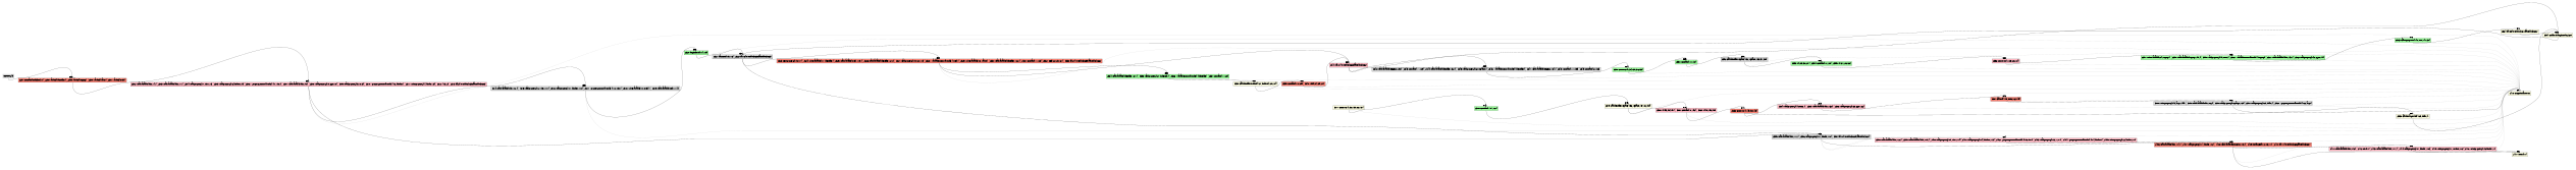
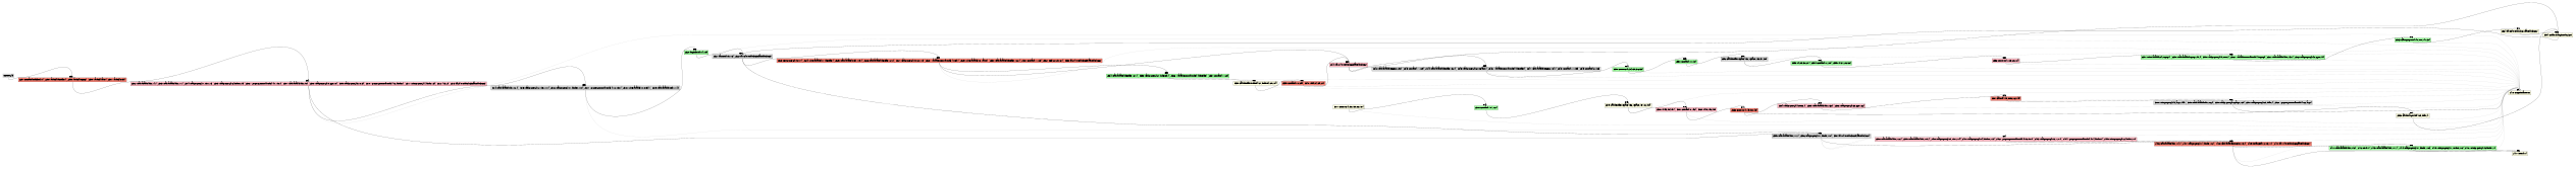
  digraph {
    rankdir=LR
    node [fillcolor=lightyellow shape=record style=filled]
    edge [headport=n tailport=s]
    n1 [fillcolor=lightgrey label=BB_entry45 shape=none]
    n2 [fillcolor=salmon label="{2297: constant[undefined,v1]|2298: vardecl['identifier']|2299: vardecl['regexp']|2300: vardecl['value']|2301: vardecl['_ref1']}"]
    n3 [fillcolor=lightpink label="{2302: read-variable['this',v4,-]|2303: read-variable['this',v7,-]|2304: read-property[v7,'view',v6]|2305: read-property[v6,'binders',v5]|2306: \<property-non-null-undef\>[v7,'view']|2307: read-variable['this',v9,-]|2308: read-property[v9,'type',v8]|2309: read-property[v5,v8,v3]|2310: \<property-non-null-undef\>[v6,'binders']|2311: write-property[v4,'binder',v3]|2312: ![v3,v2]|2313: if[v2](true-block:655,false-block:683)}"]
    n4 [fillcolor=lightgrey label="{2314: read-variable['this',v12,-]|2315: read-property[v12,'view',v11]|2316: read-property[v11,'binders',v10]|2317: \<property-non-null-undef\>[v12,'view']|2318: write-variable[v10,'_ref1']*|2319: read-variable['_ref1',v14,-]}"]
    n5 [fillcolor=lightgrey label="{2395: read-variable['this',v11,-]|2396: read-property[v11,'binder',v10]|2397: if[v10](true-block:685,false-block:684)}"]
    n6 [label="{2418: exceptional-return}"]
    n7 [fillcolor=palegreen label="{2320: begin-for-in[v14,v15]}"]
    n8 [fillcolor=salmon label="{2406: read-variable['this',v14,-]|2407: read-property[v14,'binder',v12]|2408: read-variable['Function',v13,-]|2409: instanceof[v12,v13,v11]|2410: if[v11](true-block:686,false-block:687)}"]
    n9 [fillcolor=lightpink label="{2398: read-variable['this',v12,-]|2399: read-variable['this',v15,-]|2400: read-property[v15,'view',v14]|2401: read-property[v14,'binders',v13]|2402: \<property-non-null-undef\>[v15,'view']|2403: read-property[v13,'*',v11]|2404: \<property-non-null-undef\>[v14,'binders']|2405: write-property[v12,'binder',v11]}"]
    n10 [fillcolor=lightgrey label="{2321: has-next[v15,v16]|2322: if[v16](true-block:658,false-block:683)}"]
-   n11 [fillcolor=lightpink label="{2411: read-variable['this',v15,-]|2412: new[v1]|2413: read-variable['this',v17,-]|2414: read-property[v17,'binder',v16]|2415: write-property[v1,'routine',v16]|2416: write-property[v15,'binder',v1]}"]
+   n11 [fillcolor=palegreen label="{2411: read-variable['this',v15,-]|2412: new[v1]|2413: read-variable['this',v17,-]|2414: read-property[v17,'binder',v16]|2415: write-property[v1,'routine',v16]|2416: write-property[v15,'binder',v1]}"]
    n12 [label="{2417: return[v1]}"]
    n13 [fillcolor=salmon label="{2323: next-property[v15,v17]|2324: write-variable[v17,'identifier']|2325: read-variable['_ref1',v19,-]|2326: read-variable['identifier',v20,-]|2327: read-property[v19,v20,v18]|2328: \<variable-non-null-undef\>['_ref1']|2329: write-variable[v18,'value']*|2330: read-variable['identifier',v22,-]|2331: constant[\"*\",v23]|2332: !==[v22,v23,v21]|2333: if[v21](true-block:659,false-block:662)}"]
    n14 [fillcolor=lightpink label="{2341: if[v21](true-block:663,false-block:682)}"]
    n15 [fillcolor=palegreen label="{2334: read-variable['identifier',v27,-]|2335: read-property[v27,'indexOf',-]|2336: \<variable-non-null-undef\>['identifier']|2337: constant[\"*\",v28]}"]
    n16 [fillcolor=lightgrey label="{2342: read-variable['RegExp',v25,-]|2343: constant[\"^\",v29]|2344: read-variable['identifier',v32,-]|2345: read-property[v32,'replace',-]|2346: \<variable-non-null-undef\>['identifier']|2347: read-variable['RegExp',v34,-]|2348: constant[\"\\\\*\",v35]|2349: constant[\"g\",v36]}"]
    n17 [label="{2394: end-for-in(begin-node:2320)}"]
    n18 [label="{2338: call-identifier.indexOf [v27,'indexOf',v28,v24]}"]
    n19 [fillcolor=palegreen label="{2350: construct [-,v34,v35,v36,v33]}"]
    n20 [fillcolor=salmon label="{2339: constant[-1.0,v25]|2340: !==[v24,v25,v21]}"]
    n21 [fillcolor=palegreen label="{2351: constant[\".+\",v37]}"]
    n22 [fillcolor=lightgrey label="{2352: call-identifier.replace [v32,'replace',v33,v37,v30]}"]
    n23 [fillcolor=palegreen label="{2353: +[v29,v30,v27]|2354: constant[\"$\",v28]|2355: +[v27,v28,v26]}"]
    n24 [fillcolor=lightpink label="{2356: construct [-,v25,v26,v24]}"]
    n25 [fillcolor=palegreen label="{2357: write-variable[v24,'regexp']*|2358: read-variable['regexp',v40,-]|2359: read-property[v40,'test',-]|2360: \<variable-non-null-undef\>['regexp']|2361: read-variable['this',v42,-]|2362: read-property[v42,'type',v41]}"]
    n26 [fillcolor=palegreen label="{2363: call-regexp.test [v40,'test',v41,v38]}"]
    n27 [label="{2364: if[v38](true-block:672,false-block:682)}"]
    n28 [label="{2377: construct [-,v58,v59,v60,v57]}"]
    n29 [fillcolor=palegreen label="{2378: constant[\"(.+)\",v61]}"]
    n30 [label="{2379: call-identifier.replace [v56,'replace',v57,v61,v54]}"]
    n31 [fillcolor=lightpink label="{2380: +[v53,v54,v51]|2381: constant[\"$\",v52]|2382: +[v51,v52,v50]}"]
    n32 [fillcolor=salmon label="{2383: construct [-,v49,v50,v48]}"]
    n33 [fillcolor=lightpink label="{2384: read-property[v48,'exec',-]|2385: read-variable['this',v63,-]|2386: read-property[v63,'type',v62]}"]
    n34 [fillcolor=salmon label="{2387: call-null [v48,'exec',v62,v45]}"]
    n35 [fillcolor=lightgrey label="{2388: write-property[v46,'args',v45]*|2389: read-variable['this',v66,-]|2390: read-property[v66,'args',v65]|2391: read-property[v65,'shift',-]|2392: \<property-non-null-undef\>[v66,'args']}"]
    n36 [label="{2393: call-this.args.shift [v65,'shift',-]*}"]
    n1 -> n2 [headlabel="    653"]
    n2 -> n3 [headlabel="      654"]
    n3 -> n4 [headlabel="      655"]
    n3 -> n5 [headlabel="      683"]
    n3 -> n6 [color=gray headlabel="      688"]
    n4 -> n6 [color=gray]
    n4 -> n7 [headlabel="      656"]
    n5 -> n6 [color=gray]
    n5 -> n8 [headlabel="      685"]
    n5 -> n9 [color=gray headlabel="      684"]
    n7 -> n6 [color=gray]
    n7 -> n10 [headlabel="      657"]
    n8 -> n6 [color=gray]
    n8 -> n11 [headlabel="      686"]
    n8 -> n12 [headlabel="      687"]
    n9 -> n6 [color=gray]
    n9 -> n8
    n10 -> n5
    n10 -> n13 [headlabel="      658"]
    n11 -> n6 [color=gray]
    n11 -> n12
    n13 -> n6 [color=gray]
    n13 -> n14 [headlabel="      662"]
    n13 -> n15 [headlabel="      659"]
    n14 -> n16 [headlabel="      663"]
    n14 -> n17 [headlabel="      682"]
    n15 -> n6 [color=gray]
    n15 -> n18 [headlabel="      660"]
    n16 -> n6 [color=gray]
    n16 -> n19 [headlabel="      664"]
    n17 -> n10
    n18 -> n6 [color=gray]
    n18 -> n20 [headlabel="      661"]
    n19 -> n6 [color=gray]
    n19 -> n21 [headlabel="      665"]
    n20 -> n6 [color=gray]
    n20 -> n14
    n21 -> n22 [headlabel="      666"]
    n22 -> n6 [color=gray]
    n22 -> n23 [headlabel="      667"]
    n23 -> n6 [color=gray]
    n23 -> n24 [headlabel="      668"]
    n24 -> n6 [color=gray]
    n24 -> n25 [headlabel="      669"]
    n25 -> n6 [color=gray]
    n25 -> n26 [headlabel="      670"]
    n26 -> n6 [color=gray]
    n26 -> n27 [headlabel="      671"]
    n27 -> n17
    n28 -> n6 [color=gray]
    n28 -> n29 [headlabel="      674"]
    n29 -> n30 [headlabel="      675"]
    n30 -> n6 [color=gray]
    n30 -> n31 [headlabel="      676"]
    n31 -> n6 [color=gray]
    n31 -> n32 [headlabel="      677"]
    n32 -> n6 [color=black]
    n32 -> n33 [headlabel="      678"]
    n33 -> n6 [color=gray]
    n33 -> n34 [headlabel="      679"]
    n34 -> n6 [color=gray]
    n34 -> n35 [headlabel="      680"]
    n35 -> n6 [color=gray]
    n35 -> n36 [headlabel="      681"]
    n36 -> n6 [color=gray]
    n36 -> n17
  }
